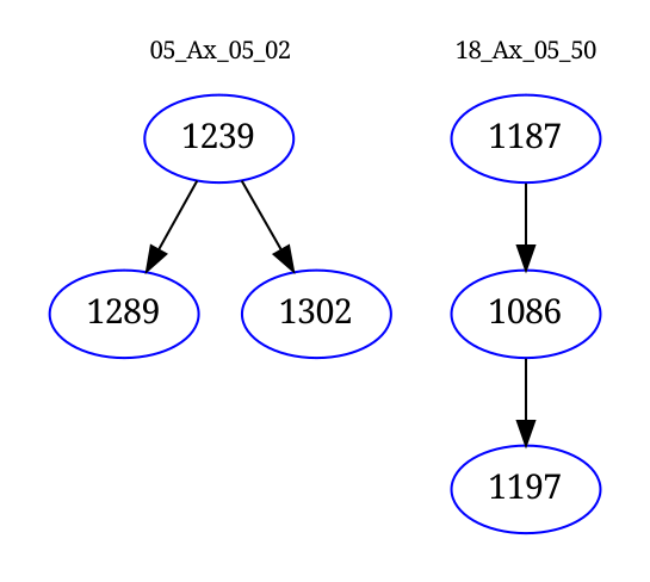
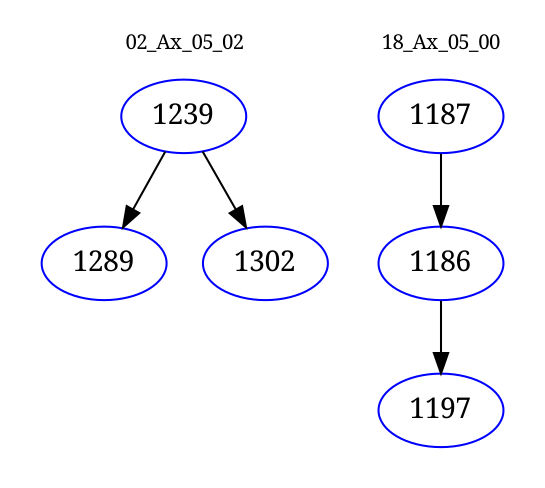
  digraph {
    fontname="Noto Serif"
    node [color=blue fontname="Noto Serif"]
    edge [color=black fontname="Noto Serif"]
    n1 [label=1289]
    n2 [label=1239]
    n3 [label=1302]
    n4 [label=1187]
-   n5 [label=1086]
+   n5 [label=1186]
    n6 [label=1197]
    subgraph cluster_1 {
      color=white
      fontsize=10
-     label="05_Ax_05_02"
+     label="02_Ax_05_02"
      n1
      n2
      n3
    }
    subgraph cluster_2 {
      color=white
      fontsize=10
-     label="18_Ax_05_50"
+     label="18_Ax_05_00"
      n4
      n5
      n6
    }
    n2 -> n1
    n2 -> n3
    n4 -> n5
    n5 -> n6
  }
